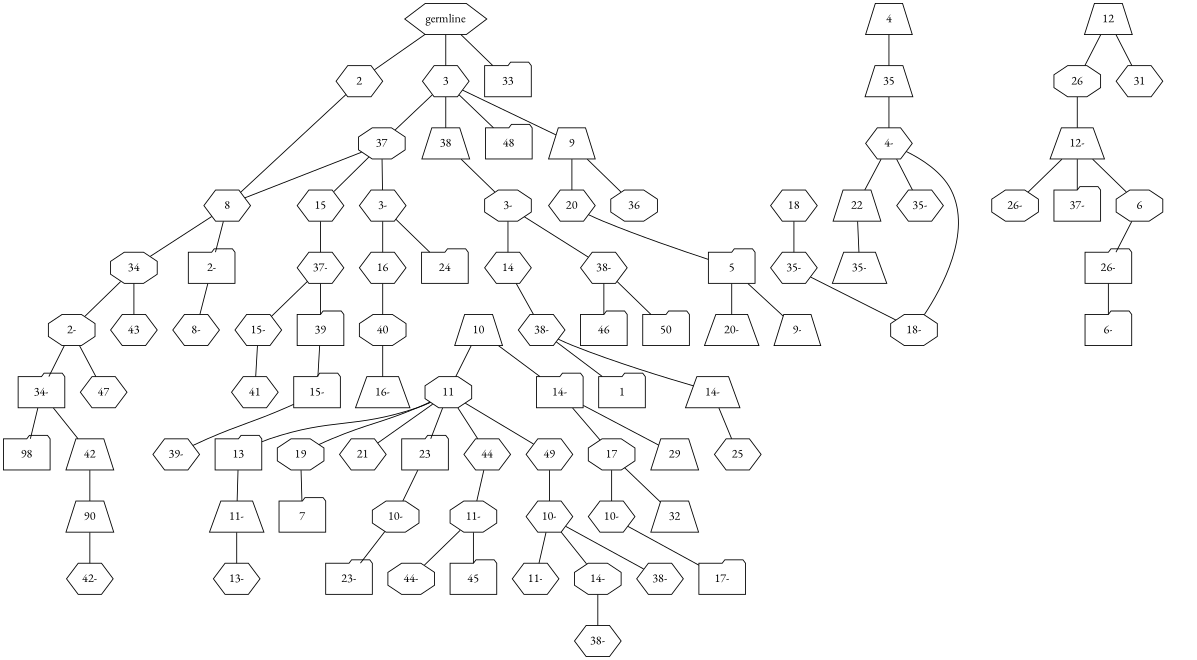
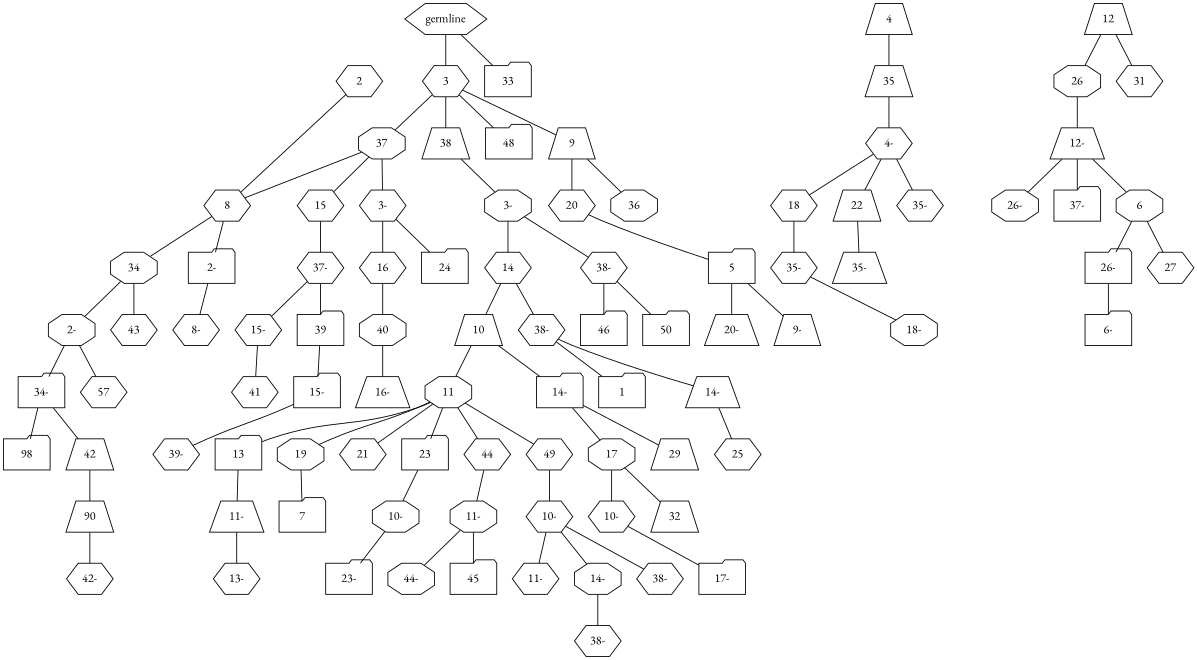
  graph {
    fontname="EB Garamond"
    node [fontname="EB Garamond" shape=hexagon]
    edge [fontname="EB Garamond"]
    n1 [label=germline]
    n2 [label=2]
    n3 [label=3]
    n4 [label=33 shape=folder]
    n5 [label=8]
    n6 [label=37 shape=octagon]
    n7 [label=38 shape=trapezium]
    n8 [label=48 shape=folder]
    n9 [label=9 shape=trapezium]
    n10 [label=4 shape=trapezium]
    n11 [label=35 shape=trapezium]
    n12 [label=34 shape=octagon]
    n13 [label="2-" shape=octagon]
    n14 [label=43]
    n15 [label="2-" shape=folder]
    n16 [label="34-" shape=folder]
-   n17 [label=47]
+   n17 [label=57]
    n18 [label=98 shape=folder]
    n19 [label=42 shape=trapezium]
    n20 [label=90 shape=trapezium]
    n21 [label="42-"]
    n22 [label="8-"]
    n23 [label=15]
    n24 [label="3-"]
    n25 [label="3-" shape=octagon]
    n26 [label=20]
    n27 [label=36 shape=octagon]
    n28 [label=12 shape=trapezium]
    n29 [label=26 shape=octagon]
    n30 [label=31]
    n31 [label="37-"]
    n32 [label=16]
    n33 [label=24 shape=folder]
    n34 [label="12-" shape=trapezium]
    n35 [label="26-" shape=octagon]
    n36 [label="37-" shape=folder]
    n37 [label=6 shape=octagon]
    n38 [label="26-" shape=folder]
+   n39 [label=27]
    n40 [label="6-" shape=folder]
    n41 [label="15-"]
    n42 [label=39 shape=folder]
    n43 [label=41]
    n44 [label="15-" shape=folder]
    n45 [label="39-"]
    n46 [label=40 shape=octagon]
    n47 [label="16-" shape=trapezium]
    n48 [label=14]
    n49 [label="38-"]
    n50 [label=10 shape=trapezium]
    n51 [label="38-"]
    n52 [label=46 shape=folder]
    n53 [label=50 shape=folder]
    n54 [label=11 shape=octagon]
    n55 [label="14-" shape=folder]
    n56 [label=1 shape=folder]
    n57 [label="14-" shape=trapezium]
    n58 [label=13 shape=folder]
    n59 [label=19 shape=octagon]
    n60 [label=21]
    n61 [label=23 shape=folder]
    n62 [label=44]
    n63 [label=49]
    n64 [label=17 shape=octagon]
    n65 [label=29 shape=trapezium]
    n66 [label="11-" shape=trapezium]
    n67 [label=7 shape=folder]
    n68 [label="10-" shape=octagon]
    n69 [label="11-" shape=octagon]
    n70 [label="10-"]
    n71 [label="13-"]
    n72 [label="23-" shape=folder]
    n73 [label="44-" shape=octagon]
    n74 [label=45 shape=folder]
    n75 [label="11-"]
    n76 [label="14-" shape=octagon]
    n77 [label="38-"]
    n78 [label="38-"]
    n79 [label="10-"]
    n80 [label=32 shape=trapezium]
    n81 [label="17-" shape=folder]
    n82 [label=25]
    n83 [label=5 shape=folder]
    n84 [label="20-" shape=trapezium]
    n85 [label="9-" shape=trapezium]
    n86 [label="4-"]
    n87 [label=18]
    n88 [label=22 shape=trapezium]
    n89 [label="35-"]
    n90 [label="35-"]
    n91 [label="35-" shape=trapezium]
    n92 [label="18-" shape=octagon]
-   n1 -- n2
    n1 -- n3
    n1 -- n4
    n2 -- n5
    n3 -- n6
    n3 -- n7
    n3 -- n8
    n3 -- n9
    n5 -- n12
    n5 -- n15
    n6 -- n5
    n6 -- n23
    n6 -- n24
    n7 -- n25
    n9 -- n26
    n9 -- n27
    n10 -- n11
    n11 -- n86
    n12 -- n13
    n12 -- n14
    n13 -- n16
    n13 -- n17
    n15 -- n22
    n16 -- n18
    n16 -- n19
    n19 -- n20
    n20 -- n21
    n23 -- n31
    n24 -- n32
    n24 -- n33
    n25 -- n48
    n25 -- n49
    n26 -- n83
    n28 -- n29
    n28 -- n30
    n29 -- n34
    n31 -- n41
    n31 -- n42
    n32 -- n46
    n34 -- n35
    n34 -- n36
    n34 -- n37
    n37 -- n38
+   n37 -- n39
    n38 -- n40
    n41 -- n43
    n42 -- n44
    n44 -- n45
    n46 -- n47
+   n48 -- n50
    n48 -- n51
    n49 -- n52
    n49 -- n53
    n50 -- n54
    n50 -- n55
    n51 -- n56
    n51 -- n57
    n54 -- n58
    n54 -- n59
    n54 -- n60
    n54 -- n61
    n54 -- n62
    n54 -- n63
    n55 -- n64
    n55 -- n65
    n57 -- n82
    n58 -- n66
    n59 -- n67
    n61 -- n68
    n62 -- n69
    n63 -- n70
    n64 -- n79
    n64 -- n80
    n66 -- n71
    n68 -- n72
    n69 -- n73
    n69 -- n74
    n70 -- n75
    n70 -- n76
    n70 -- n77
    n76 -- n78
    n79 -- n81
    n83 -- n84
    n83 -- n85
-   n86 -- n92
+   n86 -- n87
    n86 -- n88
    n86 -- n89
    n87 -- n90
    n88 -- n91
    n90 -- n92
  }
